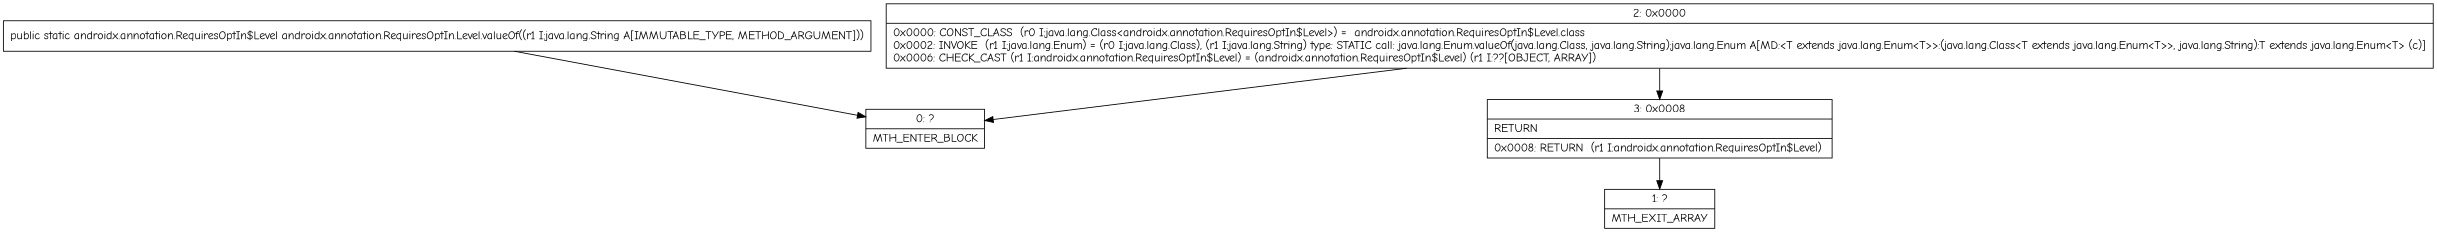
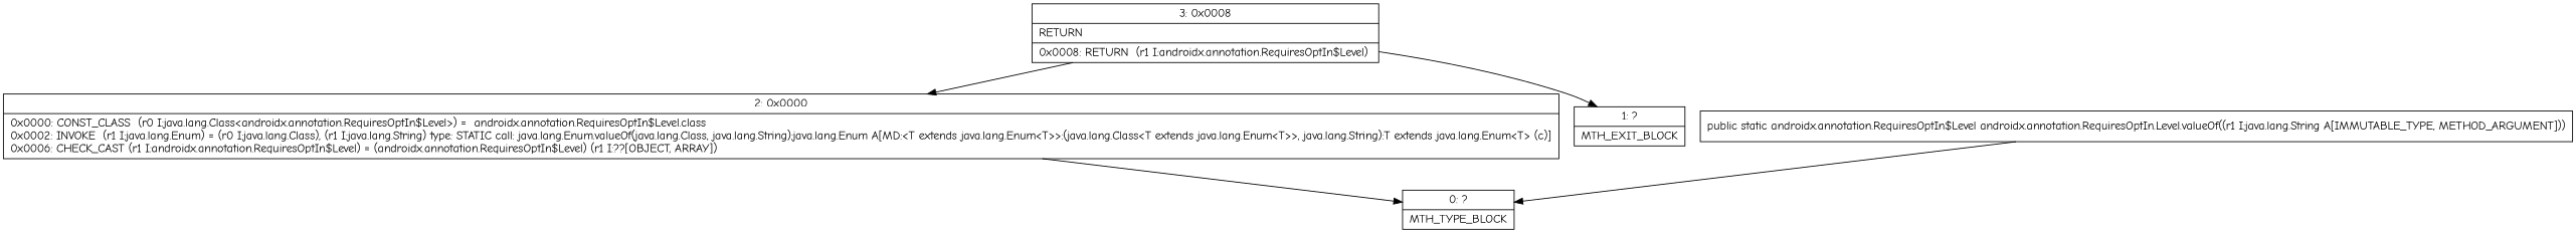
  digraph {
    fontname="Comic Neue"
    node [fontname="Comic Neue" shape=record]
    edge [fontname="Comic Neue"]
-   n1 [label="{0\:\ ?|MTH_ENTER_BLOCK\l}"]
+   n1 [label="{0\:\ ?|MTH_TYPE_BLOCK\l}"]
    n2 [label="{2\:\ 0x0000|0x0000: CONST_CLASS  (r0 I:java.lang.Class\<androidx.annotation.RequiresOptIn$Level\>) =  androidx.annotation.RequiresOptIn$Level.class \l0x0002: INVOKE  (r1 I:java.lang.Enum) = (r0 I:java.lang.Class), (r1 I:java.lang.String) type: STATIC call: java.lang.Enum.valueOf(java.lang.Class, java.lang.String):java.lang.Enum A[MD:\<T extends java.lang.Enum\<T\>\>:(java.lang.Class\<T extends java.lang.Enum\<T\>\>, java.lang.String):T extends java.lang.Enum\<T\> (c)]\l0x0006: CHECK_CAST (r1 I:androidx.annotation.RequiresOptIn$Level) = (androidx.annotation.RequiresOptIn$Level) (r1 I:??[OBJECT, ARRAY]) \l}"]
    n3 [label="{3\:\ 0x0008|RETURN\l|0x0008: RETURN  (r1 I:androidx.annotation.RequiresOptIn$Level) \l}"]
-   n4 [label="{1\:\ ?|MTH_EXIT_ARRAY\l}"]
+   n4 [label="{1\:\ ?|MTH_EXIT_BLOCK\l}"]
    n5 [label="{public static androidx.annotation.RequiresOptIn$Level androidx.annotation.RequiresOptIn.Level.valueOf((r1 I:java.lang.String A[IMMUTABLE_TYPE, METHOD_ARGUMENT])) }"]
    n2 -> n1
-   n2 -> n3
+   n3 -> n2
    n3 -> n4
    n5 -> n1
  }
